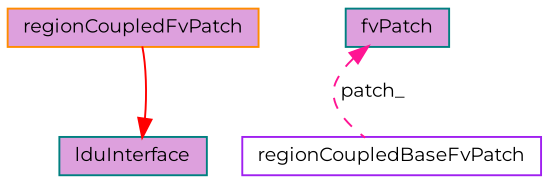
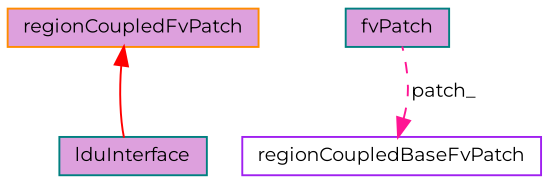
  digraph {
    fontname=Montserrat
    node [color=teal fillcolor=plum fontname=Montserrat fontsize=10 shape=record style=filled]
    edge [dir=back fontname=Montserrat fontsize=10 labelfontname=Helvetica labelfontsize=10]
    n1 [color=darkorange fontcolor=black height=0.2 label=regionCoupledFvPatch width=0.4]
    n2 [height=0.2 label=lduInterface width=0.4]
    n3 [height=0.2 label=fvPatch width=0.4]
    n4 [color=purple fillcolor=white height=0.2 label=regionCoupledBaseFvPatch width=0.4]
-   n2 -> n1 [color=red style=solid]
-   n3 -> n4 [color=deeppink label=" patch_" style=dashed]
+   n1 -> n2 [color=red style=solid]
+   n4 -> n3 [color=deeppink label=" patch_" style=dashed]
  }
